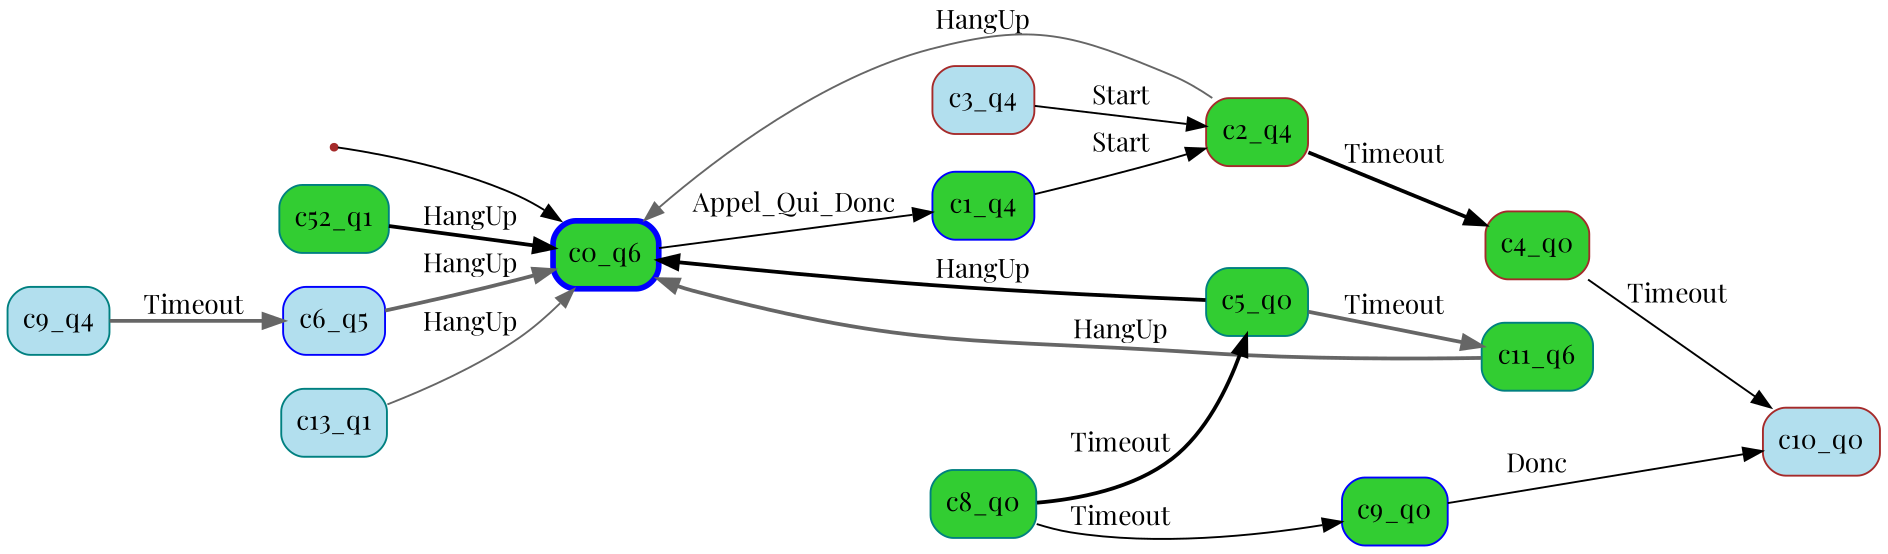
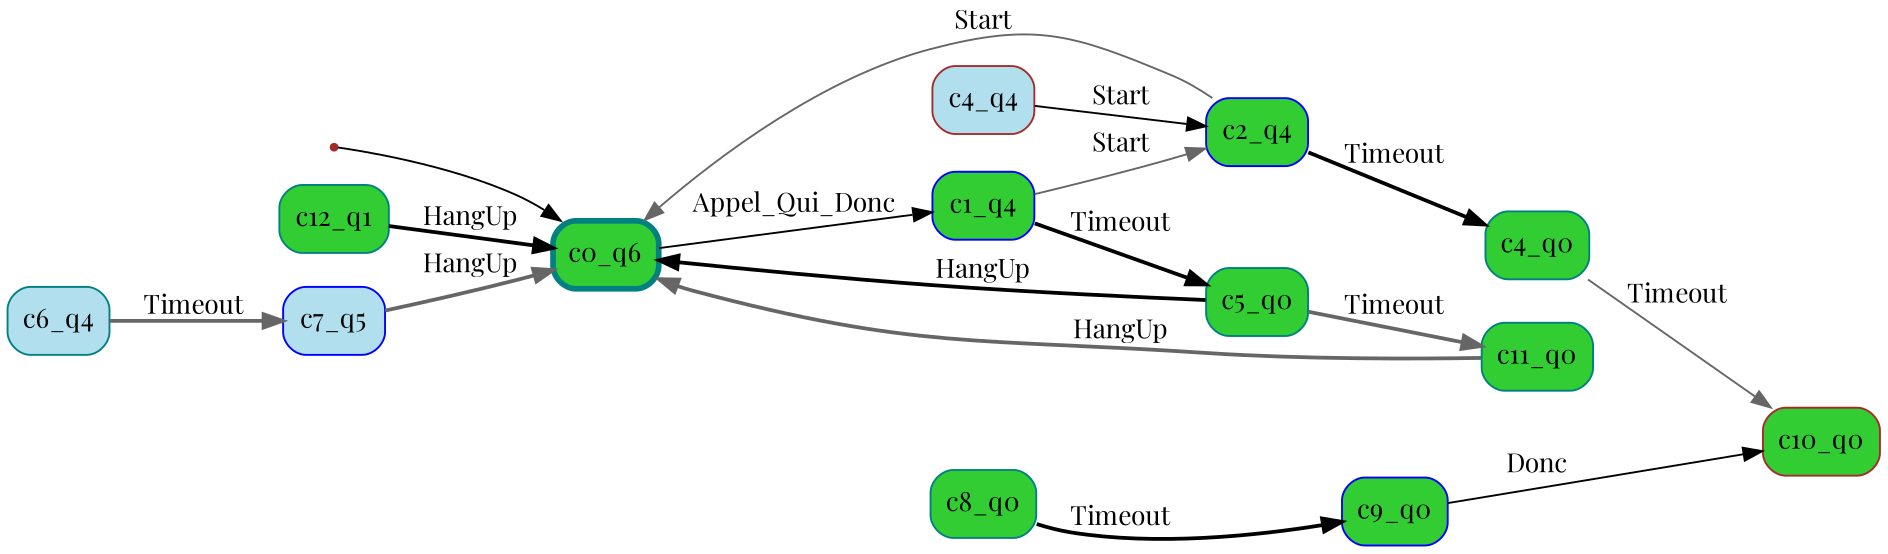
  digraph {
    fontname="Playfair Display"
    rankdir=LR
    node [color=teal fontname="Playfair Display" shape=box fillcolor=limegreen style="rounded, filled"]
    edge [color=black fontname="Playfair Display" style=solid]
    __invisible__ [color=brown shape=point fillcolor="" style=""]
-   n2 [color=blue label=c0_q6 penwidth=3]
+   n2 [label=c0_q6 penwidth=3]
    n3 [color=blue label=c1_q4]
-   n4 [color=brown label=c2_q4]
+   n4 [color=blue label=c2_q4]
    n5 [label=c5_q0]
-   n6 [color=brown label=c4_q0]
-   n7 [label=c11_q6]
-   n8 [color=brown fillcolor=lightblue2 label=c10_q0]
+   n6 [label=c4_q0]
+   n7 [label=c11_q0]
+   n8 [color=brown label=c10_q0]
    n9 [label=c8_q0]
    n10 [color=blue label=c9_q0]
-   n11 [label=c52_q1]
-   n12 [color=brown fillcolor=lightblue2 label=c3_q4]
-   n13 [fillcolor=lightblue2 label=c9_q4]
-   n14 [color=blue fillcolor=lightblue2 label=c6_q5]
-   n15 [fillcolor=lightblue2 label=c13_q1]
+   n11 [label=c12_q1]
+   n12 [color=brown fillcolor=lightblue2 label=c4_q4]
+   n13 [fillcolor=lightblue2 label=c6_q4]
+   n14 [color=blue fillcolor=lightblue2 label=c7_q5]
    __invisible__ -> n2
    n2 -> n3 [label=Appel_Qui_Donc]
-   n3 -> n4 [label=Start]
-   n9 -> n5 [label=Timeout style=bold]
-   n4 -> n2 [color=gray40 label=HangUp]
+   n3 -> n4 [color=gray40 label=Start]
+   n3 -> n5 [label=Timeout style=bold]
+   n4 -> n2 [color=gray40 label=Start]
    n4 -> n6 [label=Timeout style=bold]
    n5 -> n2 [label=HangUp style=bold]
    n5 -> n7 [color=gray40 label=Timeout style=bold]
-   n6 -> n8 [label=Timeout]
+   n6 -> n8 [color=gray40 label=Timeout]
    n7 -> n2 [color=gray40 label=HangUp style=bold]
-   n9 -> n10 [label=Timeout]
+   n9 -> n10 [label=Timeout style=bold]
    n10 -> n8 [label=Donc]
    n11 -> n2 [label=HangUp style=bold]
    n12 -> n4 [label=Start]
    n13 -> n14 [color=gray40 label=Timeout style=bold]
    n14 -> n2 [color=gray40 label=HangUp style=bold]
-   n15 -> n2 [color=gray40 label=HangUp]
  }
